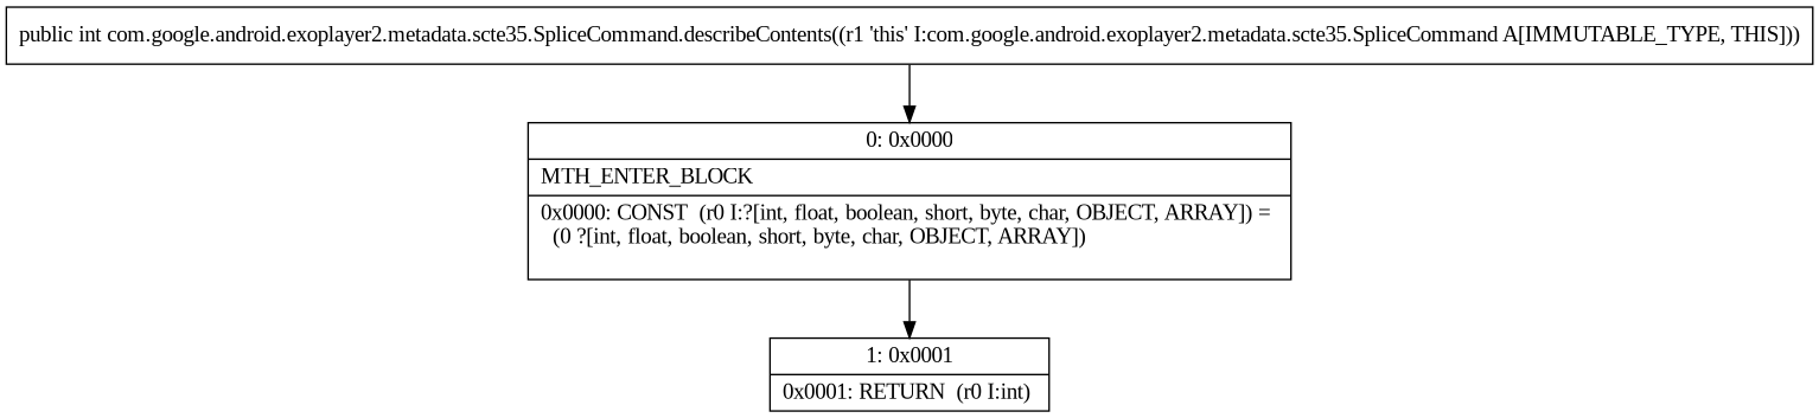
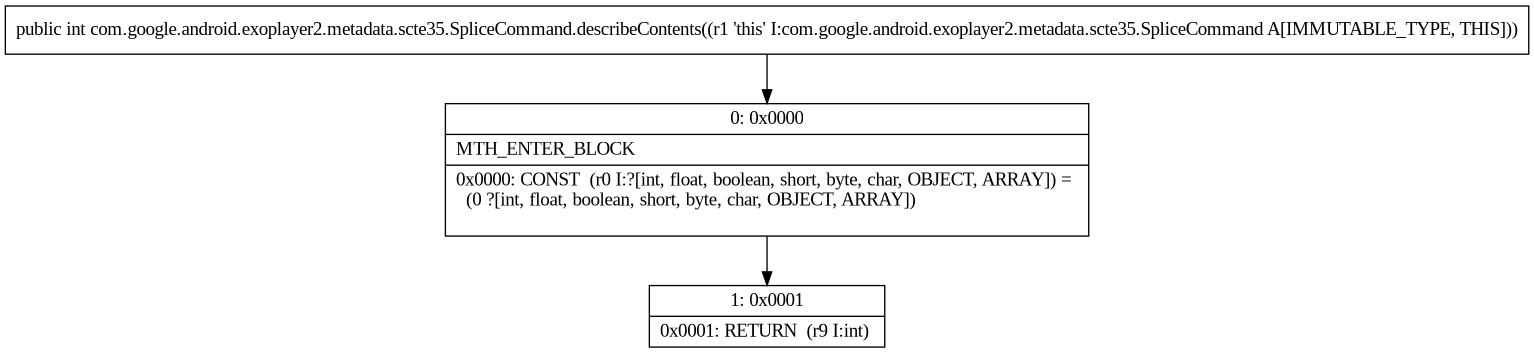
  digraph {
    fontname="Liberation Serif"
    node [shape=record fontname="Liberation Serif"]
    edge [fontname="Liberation Serif"]
    n1 [label="{0\:\ 0x0000|MTH_ENTER_BLOCK\l|0x0000: CONST  (r0 I:?[int, float, boolean, short, byte, char, OBJECT, ARRAY]) = \l  (0 ?[int, float, boolean, short, byte, char, OBJECT, ARRAY])\l \l}"]
-   n2 [label="{1\:\ 0x0001|0x0001: RETURN  (r0 I:int) \l}"]
+   n2 [label="{1\:\ 0x0001|0x0001: RETURN  (r9 I:int) \l}"]
    n3 [label="{public int com.google.android.exoplayer2.metadata.scte35.SpliceCommand.describeContents((r1 'this' I:com.google.android.exoplayer2.metadata.scte35.SpliceCommand A[IMMUTABLE_TYPE, THIS])) }"]
    n1 -> n2
    n3 -> n1
  }
